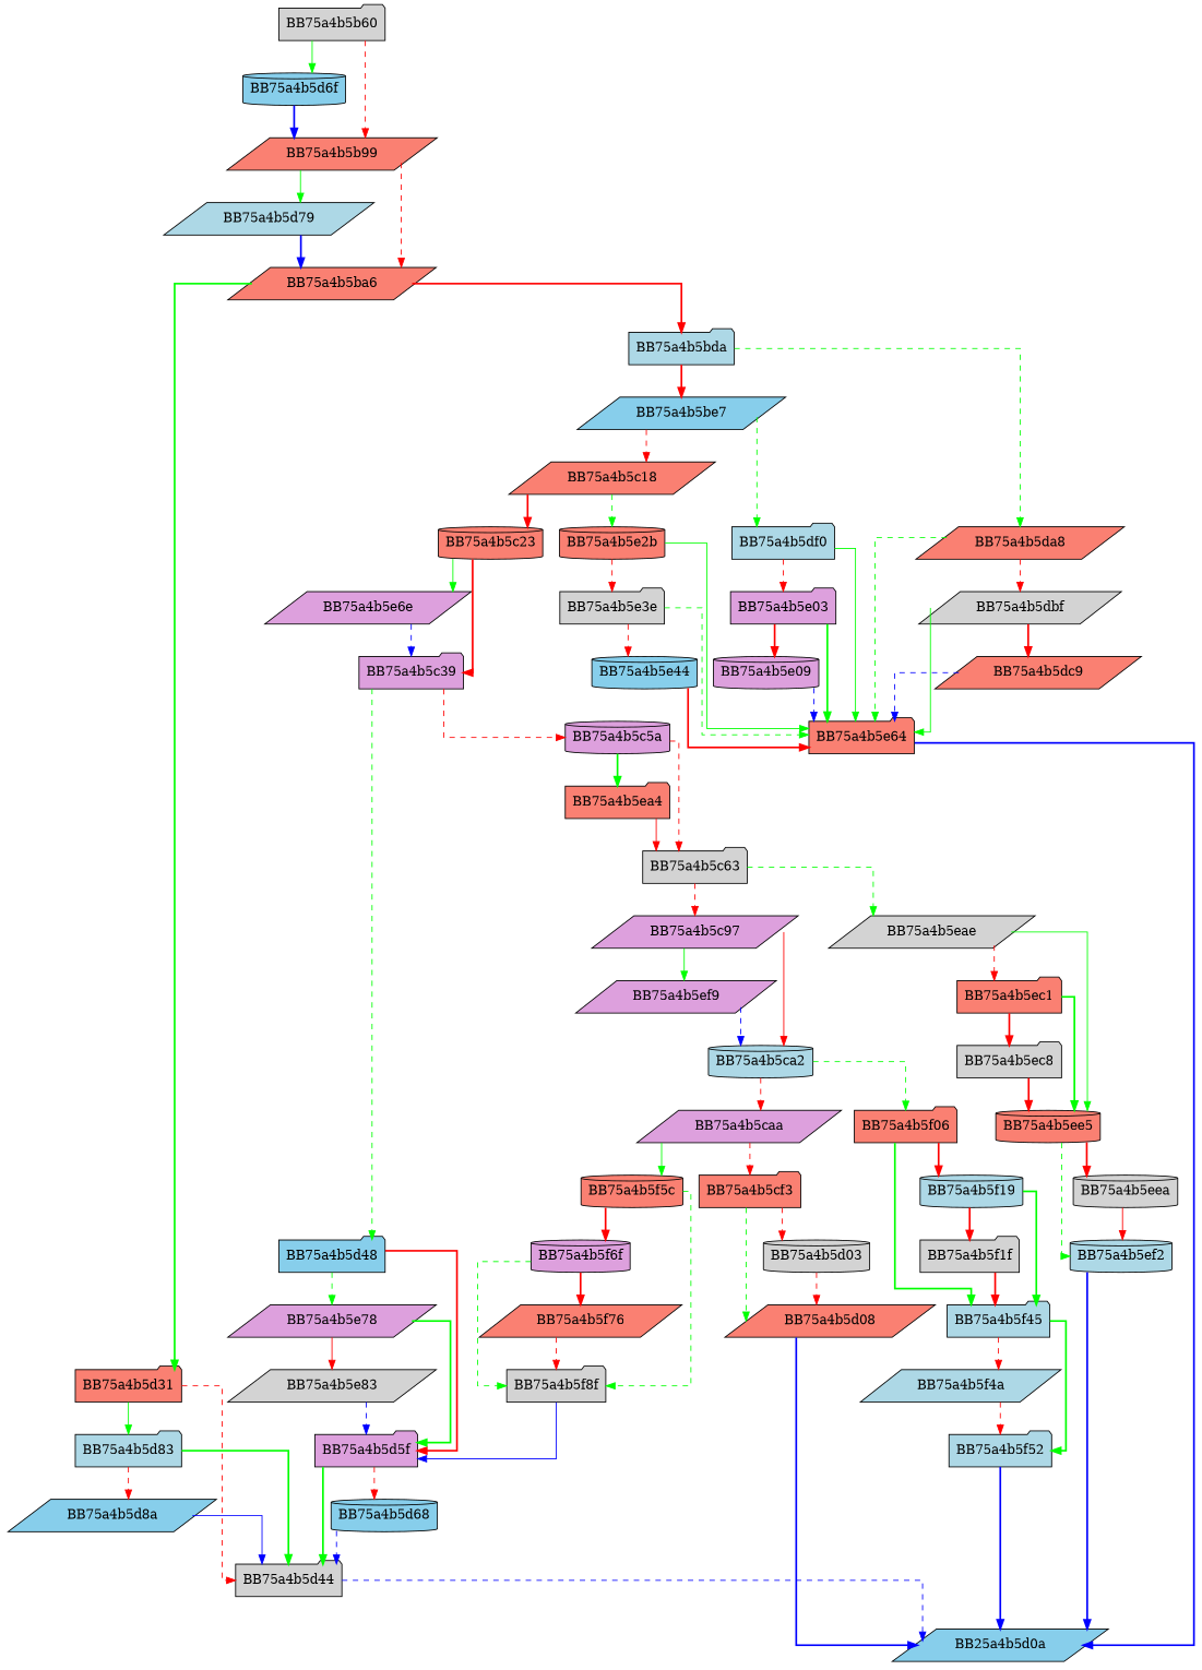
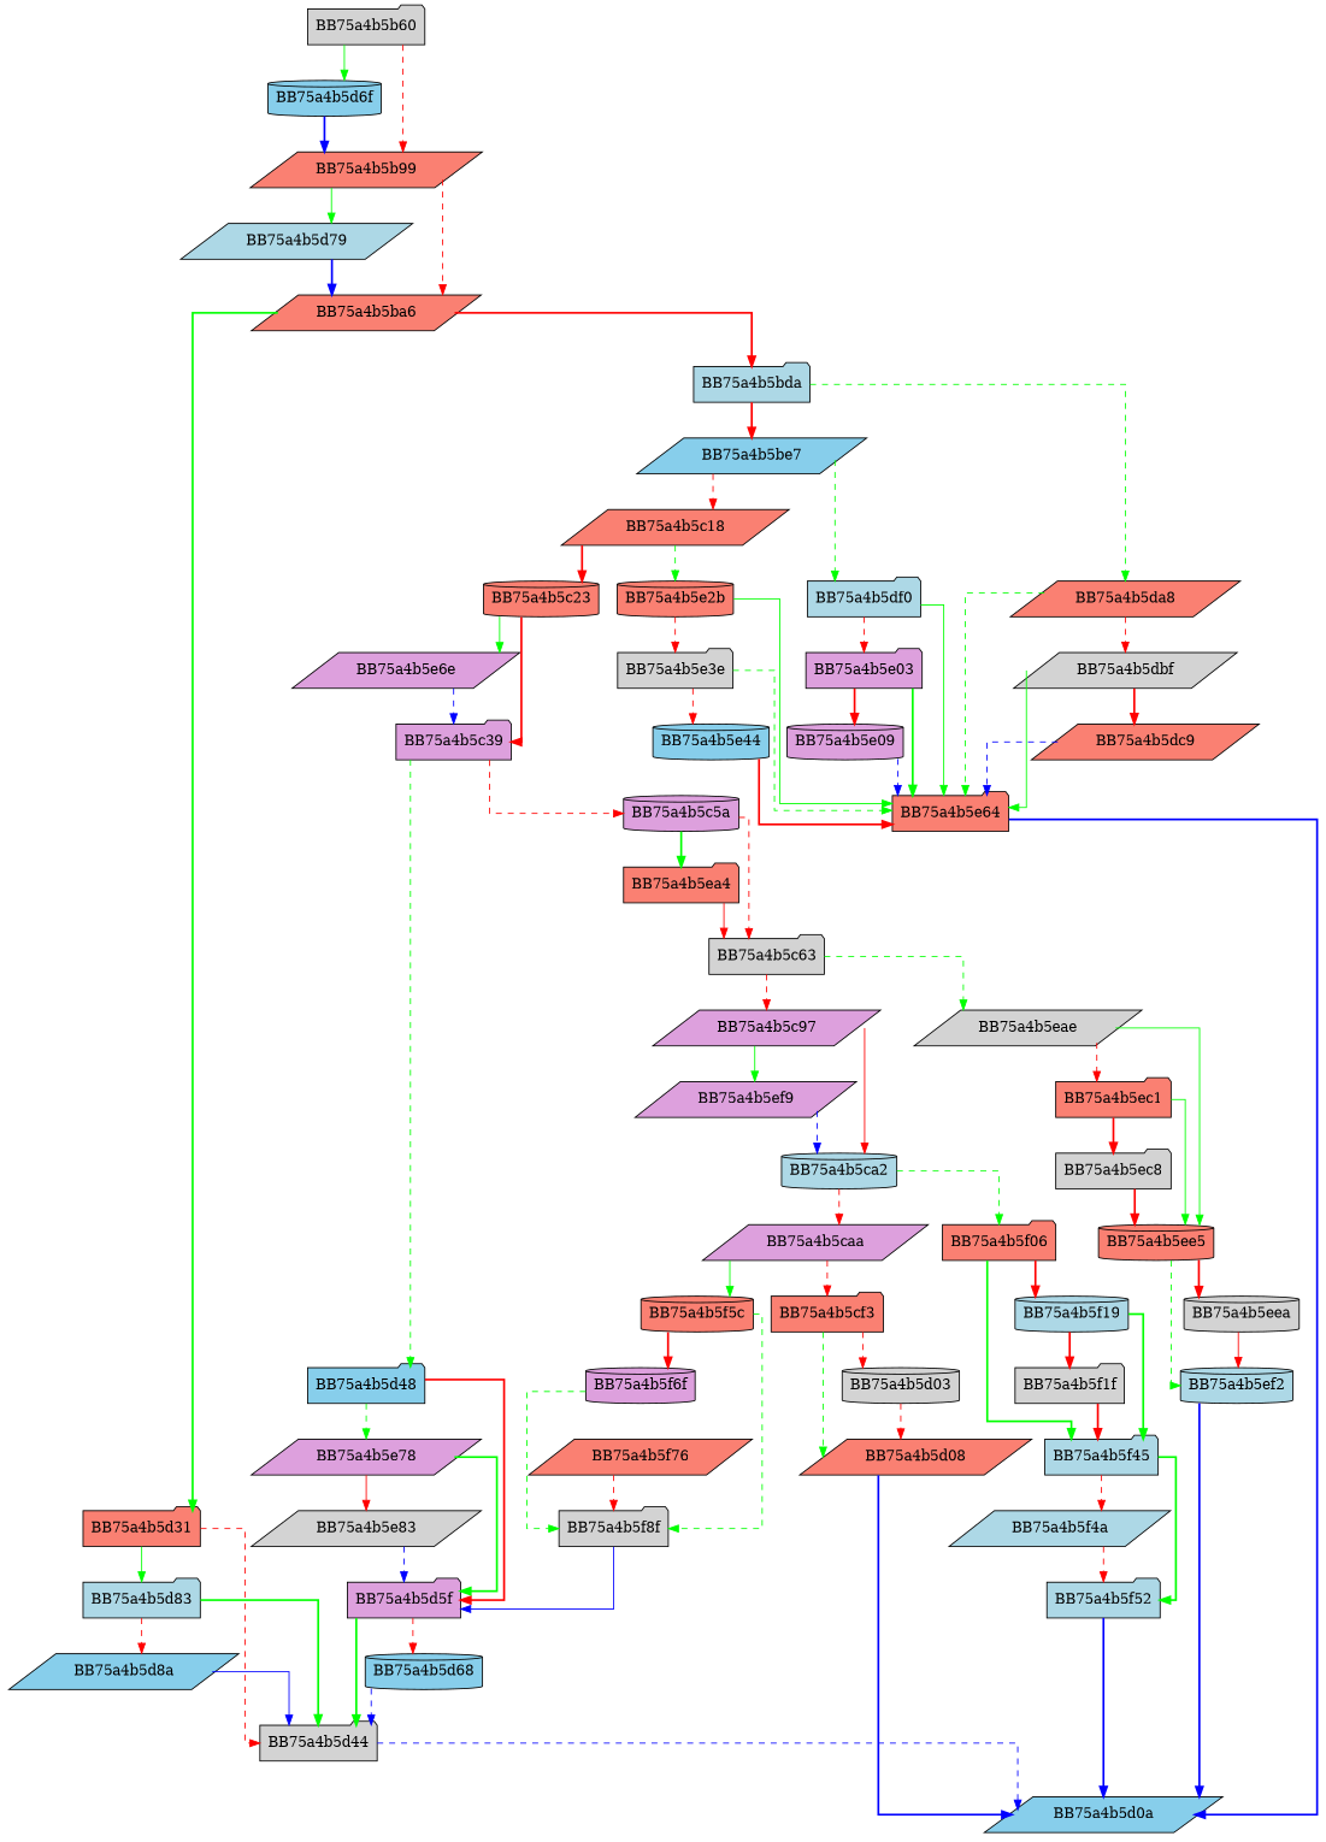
  digraph {
    splines=ortho
    node [fillcolor=salmon shape=folder style=filled]
    edge [color=red style=dashed]
    BB75a4b5b60 [fillcolor=lightgrey]
    BB75a4b5d6f [fillcolor=skyblue shape=cylinder]
    BB75a4b5b99 [shape=parallelogram]
    BB75a4b5d79 [fillcolor=lightblue shape=parallelogram]
    BB75a4b5ba6 [shape=parallelogram]
    BB75a4b5d31
    BB75a4b5bda [fillcolor=lightblue]
    BB75a4b5d83 [fillcolor=lightblue]
    BB75a4b5d44 [fillcolor=lightgrey]
    BB75a4b5da8 [shape=parallelogram]
    BB75a4b5be7 [fillcolor=skyblue shape=parallelogram]
    BB75a4b5d8a [fillcolor=skyblue shape=parallelogram]
-   BB75a4b5d0a [fillcolor=skyblue shape=parallelogram label=BB25a4b5d0a]
+   BB75a4b5d0a [fillcolor=skyblue shape=parallelogram]
    BB75a4b5e64
    BB75a4b5dbf [fillcolor=lightgrey shape=parallelogram]
    BB75a4b5df0 [fillcolor=lightblue]
    BB75a4b5c18 [shape=parallelogram]
    BB75a4b5dc9 [shape=parallelogram]
    BB75a4b5e03 [fillcolor=plum]
    BB75a4b5e2b [shape=cylinder]
    BB75a4b5c23 [shape=cylinder]
    BB75a4b5e09 [fillcolor=plum shape=cylinder]
    BB75a4b5e3e [fillcolor=lightgrey]
    BB75a4b5e6e [fillcolor=plum shape=parallelogram]
    BB75a4b5c39 [fillcolor=plum]
    BB75a4b5e44 [fillcolor=skyblue shape=cylinder]
    BB75a4b5d48 [fillcolor=skyblue]
    BB75a4b5c5a [fillcolor=plum shape=cylinder]
    BB75a4b5e78 [fillcolor=plum shape=parallelogram]
    BB75a4b5d5f [fillcolor=plum]
    BB75a4b5ea4
    BB75a4b5c63 [fillcolor=lightgrey]
    BB75a4b5e83 [fillcolor=lightgrey shape=parallelogram]
    BB75a4b5d68 [fillcolor=skyblue shape=cylinder]
    BB75a4b5eae [fillcolor=lightgrey shape=parallelogram]
    BB75a4b5c97 [fillcolor=plum shape=parallelogram]
    BB75a4b5ee5 [shape=cylinder]
    BB75a4b5ec1
    BB75a4b5ef9 [fillcolor=plum shape=parallelogram]
    BB75a4b5ca2 [fillcolor=lightblue shape=cylinder]
    BB75a4b5ef2 [fillcolor=lightblue shape=cylinder]
    BB75a4b5eea [fillcolor=lightgrey shape=cylinder]
    BB75a4b5ec8 [fillcolor=lightgrey]
    BB75a4b5f06
    BB75a4b5caa [fillcolor=plum shape=parallelogram]
    BB75a4b5f45 [fillcolor=lightblue]
    BB75a4b5f19 [fillcolor=lightblue shape=cylinder]
    BB75a4b5f5c [shape=cylinder]
    BB75a4b5cf3
    BB75a4b5f52 [fillcolor=lightblue]
    BB75a4b5f4a [fillcolor=lightblue shape=parallelogram]
    BB75a4b5f1f [fillcolor=lightgrey]
    BB75a4b5f8f [fillcolor=lightgrey]
    BB75a4b5f6f [fillcolor=plum shape=cylinder]
    BB75a4b5d08 [shape=parallelogram]
    BB75a4b5d03 [fillcolor=lightgrey shape=cylinder]
    BB75a4b5f76 [shape=parallelogram]
    BB75a4b5b60 -> BB75a4b5d6f [color=green style=solid]
    BB75a4b5b60 -> BB75a4b5b99
    BB75a4b5d6f -> BB75a4b5b99 [color=blue style=bold]
    BB75a4b5b99 -> BB75a4b5d79 [color=green style=solid]
    BB75a4b5b99 -> BB75a4b5ba6
    BB75a4b5d79 -> BB75a4b5ba6 [color=blue style=bold]
    BB75a4b5ba6 -> BB75a4b5d31 [color=green style=bold]
    BB75a4b5ba6 -> BB75a4b5bda [style=bold]
    BB75a4b5d31 -> BB75a4b5d83 [color=green style=solid]
    BB75a4b5d31 -> BB75a4b5d44
    BB75a4b5bda -> BB75a4b5da8 [color=green]
    BB75a4b5bda -> BB75a4b5be7 [style=bold]
    BB75a4b5d83 -> BB75a4b5d44 [color=green style=bold]
    BB75a4b5d83 -> BB75a4b5d8a
    BB75a4b5d44 -> BB75a4b5d0a [color=blue]
    BB75a4b5da8 -> BB75a4b5e64 [color=green]
    BB75a4b5da8 -> BB75a4b5dbf
    BB75a4b5be7 -> BB75a4b5df0 [color=green]
    BB75a4b5be7 -> BB75a4b5c18
    BB75a4b5d8a -> BB75a4b5d44 [color=blue style=solid]
    BB75a4b5e64 -> BB75a4b5d0a [color=blue style=bold]
    BB75a4b5dbf -> BB75a4b5e64 [color=green style=solid]
    BB75a4b5dbf -> BB75a4b5dc9 [style=bold]
    BB75a4b5df0 -> BB75a4b5e64 [color=green style=solid]
    BB75a4b5df0 -> BB75a4b5e03
    BB75a4b5c18 -> BB75a4b5e2b [color=green]
    BB75a4b5c18 -> BB75a4b5c23 [style=bold]
    BB75a4b5dc9 -> BB75a4b5e64 [color=blue]
    BB75a4b5e03 -> BB75a4b5e64 [color=green style=bold]
    BB75a4b5e03 -> BB75a4b5e09 [style=bold]
    BB75a4b5e2b -> BB75a4b5e64 [color=green style=solid]
    BB75a4b5e2b -> BB75a4b5e3e
    BB75a4b5c23 -> BB75a4b5e6e [color=green style=solid]
    BB75a4b5c23 -> BB75a4b5c39 [style=bold]
    BB75a4b5e09 -> BB75a4b5e64 [color=blue]
    BB75a4b5e3e -> BB75a4b5e64 [color=green]
    BB75a4b5e3e -> BB75a4b5e44
    BB75a4b5e6e -> BB75a4b5c39 [color=blue]
    BB75a4b5c39 -> BB75a4b5d48 [color=green]
    BB75a4b5c39 -> BB75a4b5c5a
    BB75a4b5e44 -> BB75a4b5e64 [style=bold]
    BB75a4b5d48 -> BB75a4b5e78 [color=green]
    BB75a4b5d48 -> BB75a4b5d5f [style=bold]
    BB75a4b5c5a -> BB75a4b5ea4 [color=green style=bold]
    BB75a4b5c5a -> BB75a4b5c63
    BB75a4b5e78 -> BB75a4b5d5f [color=green style=bold]
    BB75a4b5e78 -> BB75a4b5e83 [style=solid]
    BB75a4b5d5f -> BB75a4b5d44 [color=green style=bold]
    BB75a4b5d5f -> BB75a4b5d68
    BB75a4b5ea4 -> BB75a4b5c63 [style=solid]
    BB75a4b5c63 -> BB75a4b5eae [color=green]
    BB75a4b5c63 -> BB75a4b5c97
    BB75a4b5e83 -> BB75a4b5d5f [color=blue]
    BB75a4b5d68 -> BB75a4b5d44 [color=blue]
    BB75a4b5eae -> BB75a4b5ee5 [color=green style=solid]
    BB75a4b5eae -> BB75a4b5ec1
    BB75a4b5c97 -> BB75a4b5ef9 [color=green style=solid]
    BB75a4b5c97 -> BB75a4b5ca2 [style=solid]
    BB75a4b5ee5 -> BB75a4b5ef2 [color=green]
    BB75a4b5ee5 -> BB75a4b5eea [style=bold]
-   BB75a4b5ec1 -> BB75a4b5ee5 [color=green style=bold]
+   BB75a4b5ec1 -> BB75a4b5ee5 [color=green style=solid]
    BB75a4b5ec1 -> BB75a4b5ec8 [style=bold]
    BB75a4b5ef9 -> BB75a4b5ca2 [color=blue]
    BB75a4b5ca2 -> BB75a4b5f06 [color=green]
    BB75a4b5ca2 -> BB75a4b5caa
    BB75a4b5ef2 -> BB75a4b5d0a [color=blue style=bold]
    BB75a4b5eea -> BB75a4b5ef2 [style=solid]
    BB75a4b5ec8 -> BB75a4b5ee5 [style=bold]
    BB75a4b5f06 -> BB75a4b5f45 [color=green style=bold]
    BB75a4b5f06 -> BB75a4b5f19 [style=bold]
    BB75a4b5caa -> BB75a4b5f5c [color=green style=solid]
    BB75a4b5caa -> BB75a4b5cf3
    BB75a4b5f45 -> BB75a4b5f52 [color=green style=bold]
    BB75a4b5f45 -> BB75a4b5f4a
    BB75a4b5f19 -> BB75a4b5f45 [color=green style=bold]
    BB75a4b5f19 -> BB75a4b5f1f [style=bold]
    BB75a4b5f5c -> BB75a4b5f8f [color=green]
    BB75a4b5f5c -> BB75a4b5f6f [style=bold]
    BB75a4b5cf3 -> BB75a4b5d08 [color=green]
    BB75a4b5cf3 -> BB75a4b5d03
    BB75a4b5f52 -> BB75a4b5d0a [color=blue style=bold]
    BB75a4b5f4a -> BB75a4b5f52
    BB75a4b5f1f -> BB75a4b5f45 [style=bold]
    BB75a4b5f8f -> BB75a4b5d5f [color=blue style=solid]
    BB75a4b5f6f -> BB75a4b5f8f [color=green]
-   BB75a4b5f6f -> BB75a4b5f76 [style=bold]
    BB75a4b5d08 -> BB75a4b5d0a [color=blue style=bold]
    BB75a4b5d03 -> BB75a4b5d08
    BB75a4b5f76 -> BB75a4b5f8f
  }
